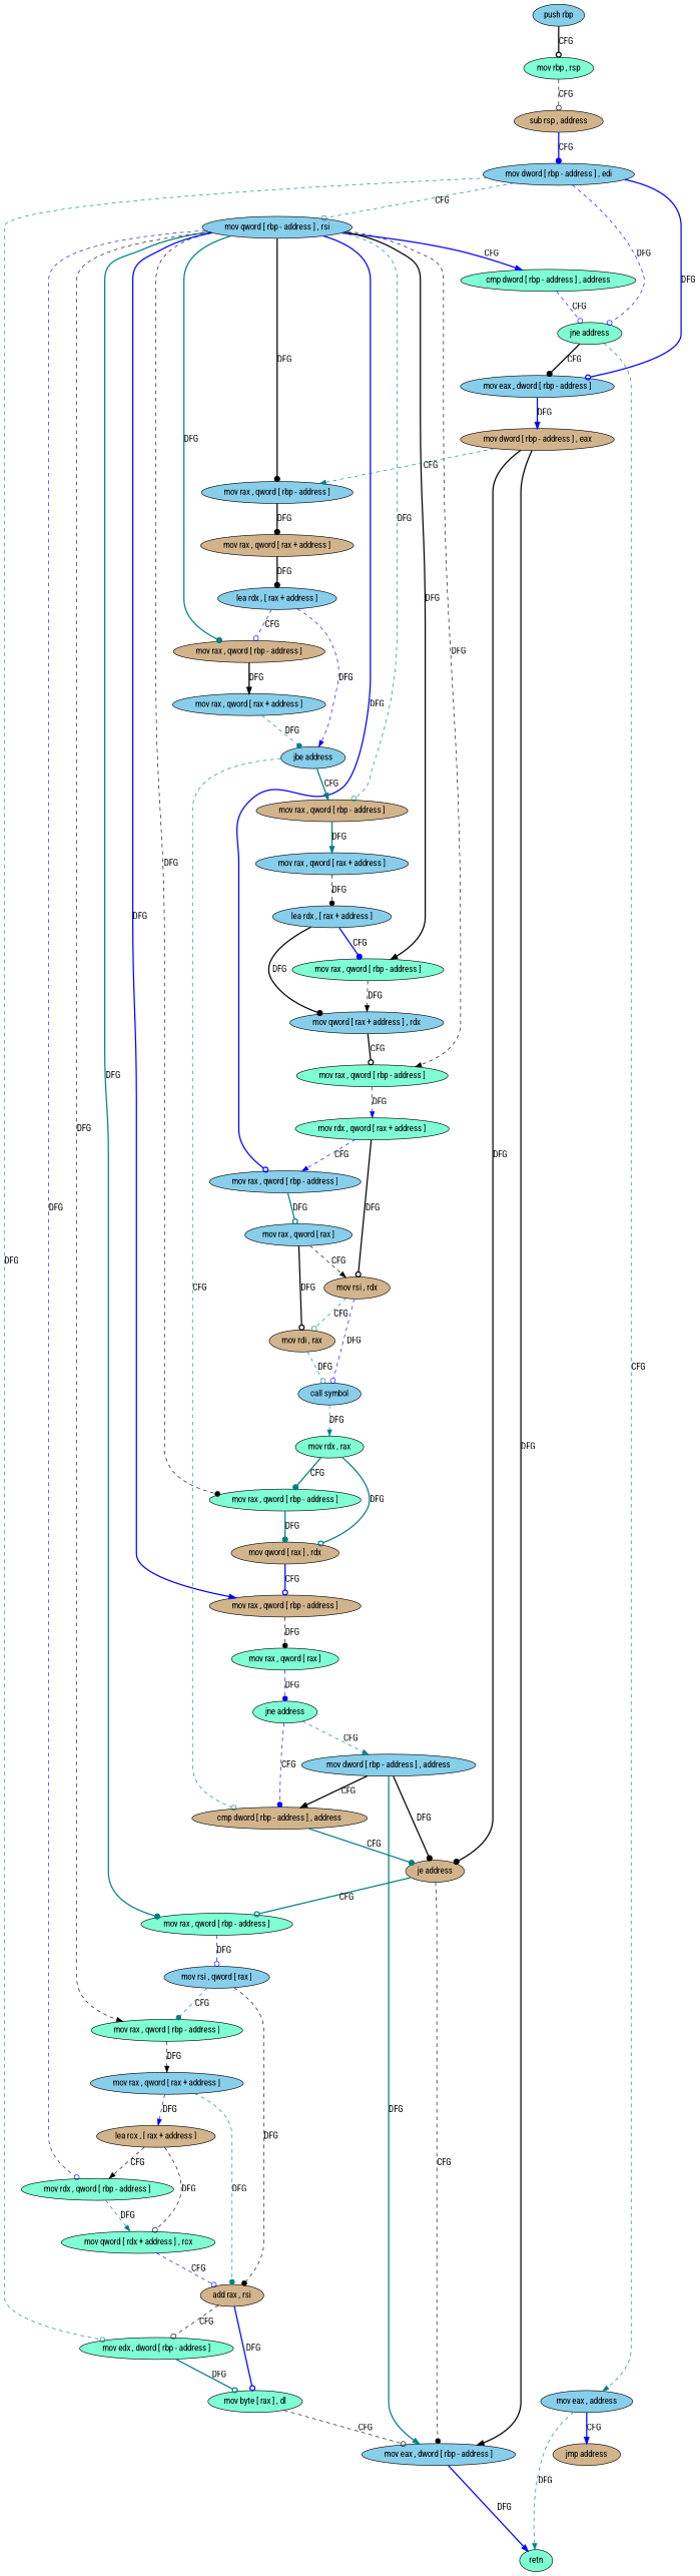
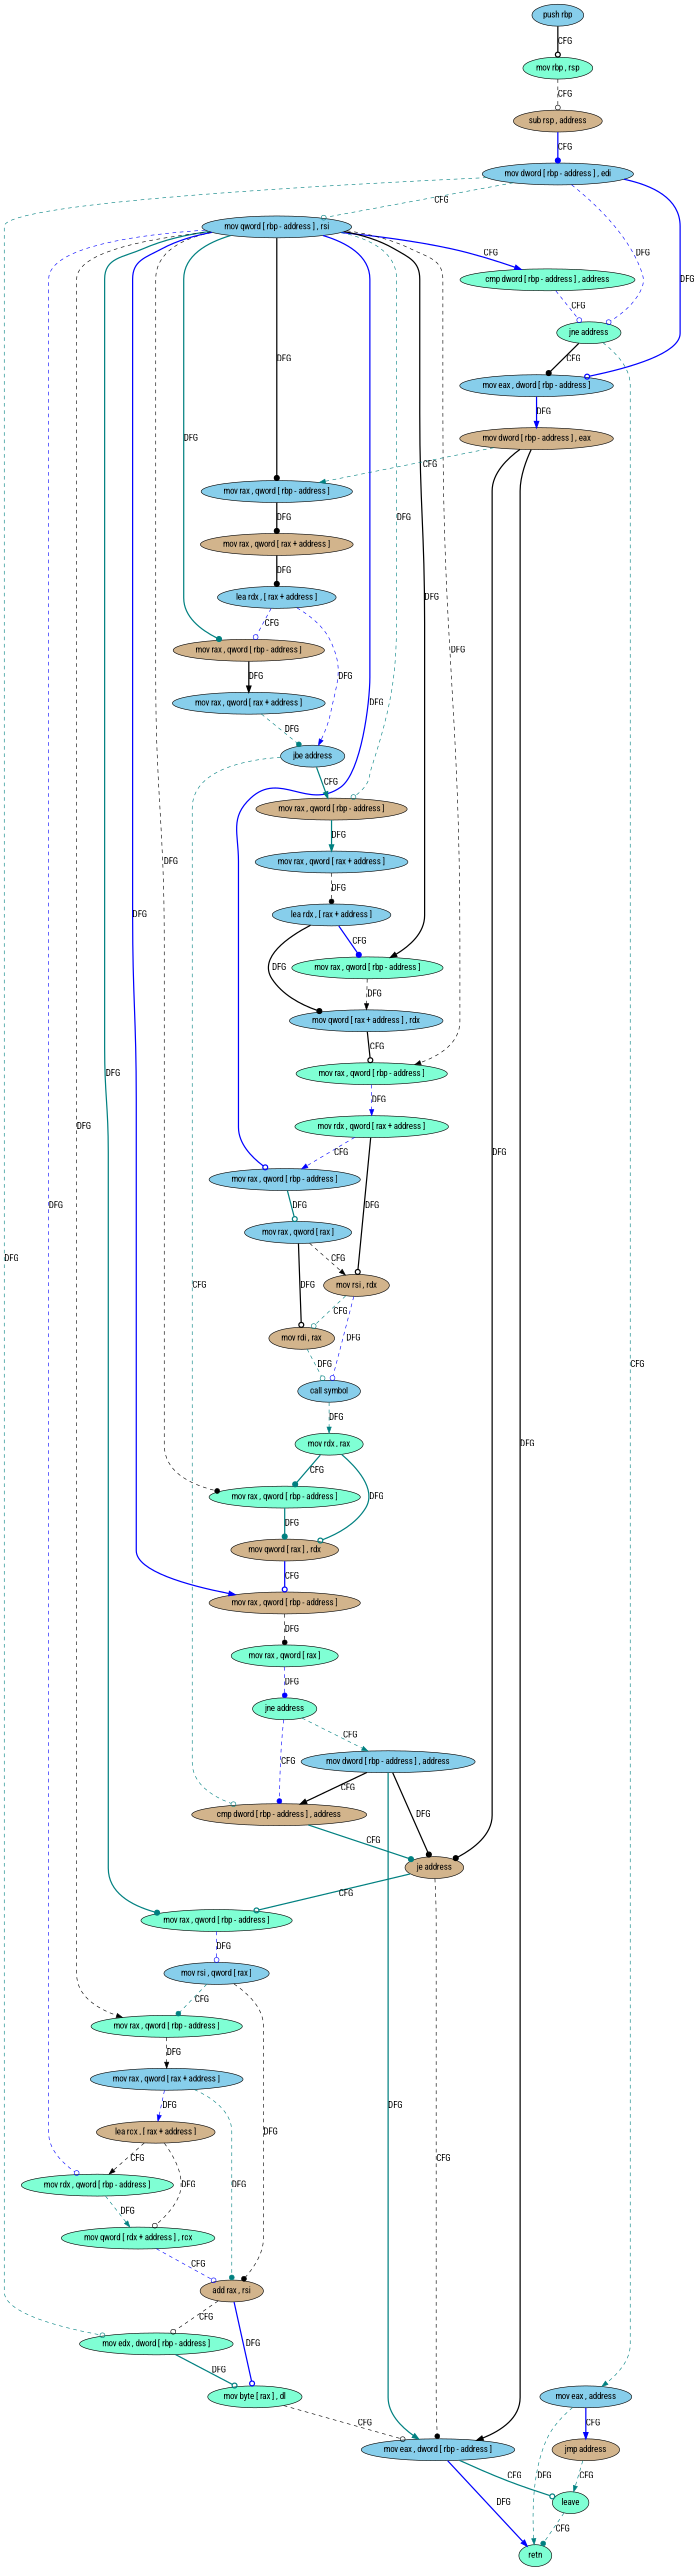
  digraph {
    fontname="Roboto Condensed"
    node [fillcolor=skyblue fontname="Roboto Condensed" style=filled]
    edge [arrowhead=odot color=black fontname="Roboto Condensed" style=dashed]
    n1 [label="push rbp"]
    n2 [fillcolor=aquamarine label="mov rbp , rsp"]
    n3 [fillcolor=tan label="sub rsp , address"]
    n4 [label="mov dword [ rbp - address ] , edi"]
    n5 [label="mov qword [ rbp - address ] , rsi"]
    n6 [fillcolor=aquamarine label="jne address"]
    n7 [label="mov eax , dword [ rbp - address ]"]
    n8 [fillcolor=aquamarine label="mov edx , dword [ rbp - address ]"]
    n9 [fillcolor=aquamarine label="cmp dword [ rbp - address ] , address"]
    n10 [label="mov rax , qword [ rbp - address ]"]
    n11 [fillcolor=tan label="mov rax , qword [ rbp - address ]"]
    n12 [fillcolor=tan label="mov rax , qword [ rbp - address ]"]
    n13 [fillcolor=aquamarine label="mov rax , qword [ rbp - address ]"]
    n14 [fillcolor=aquamarine label="mov rax , qword [ rbp - address ]"]
    n15 [fillcolor=aquamarine label="mov rax , qword [ rbp - address ]"]
    n16 [label="mov rax , qword [ rbp - address ]"]
    n17 [fillcolor=aquamarine label="mov rax , qword [ rbp - address ]"]
    n18 [fillcolor=tan label="mov rax , qword [ rbp - address ]"]
    n19 [fillcolor=aquamarine label="mov rax , qword [ rbp - address ]"]
    n20 [fillcolor=aquamarine label="mov rdx , qword [ rbp - address ]"]
    n21 [label="mov eax , address"]
    n22 [fillcolor=tan label="mov dword [ rbp - address ] , eax"]
    n23 [fillcolor=aquamarine label="mov byte [ rax ] , dl"]
    n24 [fillcolor=tan label="mov rax , qword [ rax + address ]"]
    n25 [label="mov rax , qword [ rax + address ]"]
    n26 [label="mov rax , qword [ rax + address ]"]
    n27 [label="mov rsi , qword [ rax ]"]
    n28 [label="mov qword [ rax + address ] , rdx"]
    n29 [fillcolor=aquamarine label="mov rdx , qword [ rax + address ]"]
    n30 [label="mov rax , qword [ rax ]"]
    n31 [fillcolor=tan label="mov qword [ rax ] , rdx"]
    n32 [fillcolor=aquamarine label="mov rax , qword [ rax ]"]
    n33 [label="mov rax , qword [ rax + address ]"]
    n34 [fillcolor=aquamarine label="mov qword [ rdx + address ] , rcx"]
    n35 [fillcolor=tan label="jmp address"]
    n36 [fillcolor=aquamarine label=retn]
    n37 [fillcolor=tan label="je address"]
    n38 [label="mov eax , dword [ rbp - address ]"]
+   n39 [fillcolor=aquamarine label=leave]
    n40 [label="lea rdx , [ rax + address ]"]
    n41 [label="jbe address"]
    n42 [fillcolor=tan label="cmp dword [ rbp - address ] , address"]
    n43 [label="lea rdx , [ rax + address ]"]
    n44 [fillcolor=tan label="add rax , rsi"]
    n45 [fillcolor=tan label="mov rsi , rdx"]
    n46 [fillcolor=tan label="mov rdi , rax"]
    n47 [label="call symbol"]
    n48 [fillcolor=aquamarine label="mov rdx , rax"]
    n49 [fillcolor=aquamarine label="jne address"]
    n50 [label="mov dword [ rbp - address ] , address"]
    n51 [fillcolor=tan label="lea rcx , [ rax + address ]"]
    n1 -> n2 [label=CFG style=bold]
    n2 -> n3 [label=CFG]
    n3 -> n4 [arrowhead=dot color=blue label=CFG style=bold]
    n4 -> n5 [color=teal label=CFG]
    n4 -> n6 [color=blue label=DFG]
    n4 -> n7 [color=blue label=DFG style=bold]
    n4 -> n8 [color=teal label=DFG]
    n5 -> n9 [arrowhead=normal color=blue label=CFG style=bold]
    n5 -> n10 [arrowhead=dot label=DFG style=bold]
    n5 -> n11 [arrowhead=dot color=teal label=DFG style=bold]
    n5 -> n12 [color=teal label=DFG]
    n5 -> n13 [arrowhead=dot color=teal label=DFG style=bold]
    n5 -> n14 [arrowhead=normal label=DFG style=bold]
    n5 -> n15 [arrowhead=normal label=DFG]
    n5 -> n16 [color=blue label=DFG style=bold]
    n5 -> n17 [arrowhead=dot label=DFG]
    n5 -> n18 [arrowhead=normal color=blue label=DFG style=bold]
    n5 -> n19 [arrowhead=normal label=DFG]
    n5 -> n20 [color=blue label=DFG]
    n6 -> n7 [arrowhead=dot label=CFG style=bold]
    n6 -> n21 [arrowhead=normal color=teal label=CFG]
    n7 -> n22 [arrowhead=normal color=blue label=DFG style=bold]
    n8 -> n23 [color=teal label=DFG style=bold]
    n9 -> n6 [color=blue label=CFG]
    n10 -> n24 [arrowhead=dot label=DFG style=bold]
    n11 -> n25 [arrowhead=normal label=DFG style=bold]
    n12 -> n26 [arrowhead=normal color=teal label=DFG style=bold]
    n13 -> n27 [color=blue label=DFG]
    n14 -> n28 [arrowhead=normal label=DFG]
    n15 -> n29 [arrowhead=normal color=blue label=DFG]
    n16 -> n30 [color=teal label=DFG style=bold]
    n17 -> n31 [arrowhead=dot color=teal label=DFG style=bold]
    n18 -> n32 [arrowhead=dot label=DFG]
    n19 -> n33 [arrowhead=normal label=DFG]
    n20 -> n34 [arrowhead=normal color=teal label=DFG]
    n21 -> n35 [arrowhead=normal color=blue label=CFG style=bold]
    n21 -> n36 [arrowhead=normal color=teal label=DFG]
    n22 -> n10 [arrowhead=normal color=teal label=CFG]
    n22 -> n37 [arrowhead=dot label=DFG style=bold]
    n22 -> n38 [arrowhead=normal label=DFG style=bold]
    n23 -> n38 [label=CFG]
    n24 -> n40 [arrowhead=dot label=DFG style=bold]
    n25 -> n41 [arrowhead=dot color=teal label=DFG]
    n26 -> n43 [arrowhead=dot label=DFG]
    n27 -> n19 [arrowhead=dot color=teal label=CFG]
    n27 -> n44 [arrowhead=dot label=DFG]
    n28 -> n15 [label=CFG style=bold]
    n29 -> n16 [arrowhead=normal color=blue label=CFG]
    n29 -> n45 [label=DFG style=bold]
    n30 -> n45 [arrowhead=normal label=CFG]
    n30 -> n46 [label=DFG style=bold]
    n31 -> n18 [color=blue label=CFG style=bold]
    n32 -> n49 [arrowhead=dot color=blue label=DFG]
    n33 -> n44 [arrowhead=dot color=teal label=DFG]
    n33 -> n51 [arrowhead=normal color=blue label=DFG]
    n34 -> n44 [color=blue label=CFG]
+   n35 -> n39 [arrowhead=normal color=teal label=CFG]
    n37 -> n13 [color=teal label=CFG style=bold]
    n37 -> n38 [arrowhead=dot label=CFG]
    n38 -> n36 [arrowhead=normal color=blue label=DFG style=bold]
+   n38 -> n39 [color=teal label=CFG style=bold]
+   n39 -> n36 [arrowhead=dot color=teal label=CFG]
    n40 -> n11 [color=blue label=CFG]
    n40 -> n41 [arrowhead=normal color=blue label=DFG]
    n41 -> n12 [arrowhead=normal color=teal label=CFG style=bold]
    n41 -> n42 [color=teal label=CFG]
    n42 -> n37 [arrowhead=dot color=teal label=CFG style=bold]
    n43 -> n14 [arrowhead=dot color=blue label=CFG style=bold]
    n43 -> n28 [arrowhead=dot label=DFG style=bold]
    n44 -> n8 [label=CFG]
    n44 -> n23 [color=blue label=DFG style=bold]
    n45 -> n46 [color=teal label=CFG]
    n45 -> n47 [color=blue label=DFG]
    n46 -> n47 [color=teal label=DFG]
    n47 -> n48 [arrowhead=normal color=teal label=DFG]
    n48 -> n17 [arrowhead=dot color=teal label=CFG style=bold]
    n48 -> n31 [color=teal label=DFG style=bold]
    n49 -> n42 [arrowhead=dot color=blue label=CFG]
    n49 -> n50 [arrowhead=normal color=teal label=CFG]
    n50 -> n37 [arrowhead=dot label=DFG style=bold]
    n50 -> n38 [arrowhead=normal color=teal label=DFG style=bold]
    n50 -> n42 [arrowhead=normal label=CFG style=bold]
    n51 -> n20 [arrowhead=normal label=CFG]
    n51 -> n34 [label=DFG]
  }
